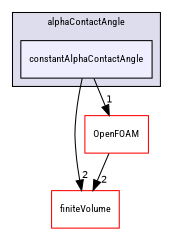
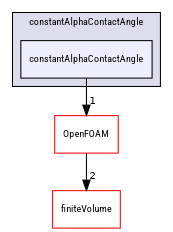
  digraph {
    compound=true
    fontname="Roboto Condensed"
    node [fontname="Roboto Condensed" fontsize=10 shape=box color=red]
    edge [fontname="Roboto Condensed" headlabel=2 labeldistance=1.5 labelfontname=Helvetica labelfontsize=10]
    n1 [fillcolor="#eeeeff" label=constantAlphaContactAngle pencolor=black style=filled color=""]
    n2 [label=finiteVolume]
    n3 [label=OpenFOAM]
    subgraph cluster_1 {
      bgcolor="#ddddee"
      fontsize=10
-     label=alphaContactAngle
+     label=constantAlphaContactAngle
      pencolor=black
      n1
    }
-   n1 -> n2
    n1 -> n3 [headlabel=1]
    n3 -> n2
  }
